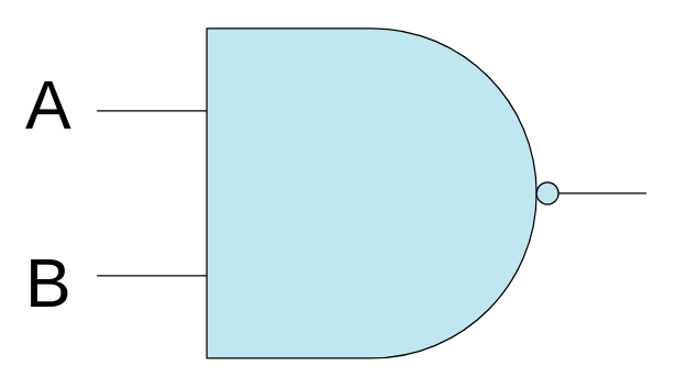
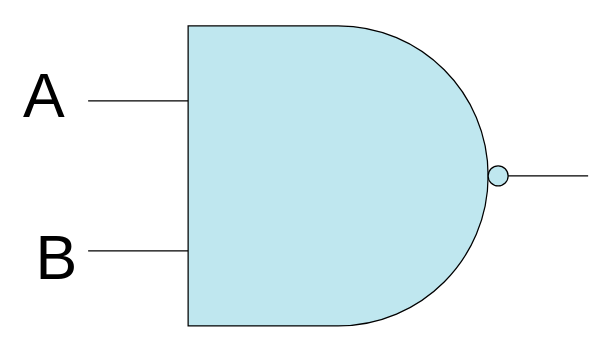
  <mxCell id="0" />
  <mxCell id="1" parent="0" />
  <mxCell id="2" value="&lt;font style=&quot;font-size: 50px&quot;&gt;A&lt;/font&gt;" style="text;html=1;strokeColor=none;fillColor=none;align=center;verticalAlign=middle;whiteSpace=wrap;rounded=0;" parent="1" vertex="1"><mxGeometry x="20" y="60" width="30" height="30" as="geometry" /></mxCell>
- <mxCell id="3" value="&lt;font style=&quot;font-size: 50px&quot;&gt;B&lt;/font&gt;" style="text;html=1;strokeColor=none;fillColor=none;align=center;verticalAlign=middle;whiteSpace=wrap;rounded=0;" parent="1" vertex="1"><mxGeometry x="20" y="190" width="30" height="30" as="geometry" /></mxCell>
+ <mxCell id="3" value="&lt;font style=&quot;font-size: 50px&quot;&gt;B&lt;/font&gt;" style="text;html=1;strokeColor=none;fillColor=none;align=center;verticalAlign=middle;whiteSpace=wrap;rounded=0;" parent="1" vertex="1"><mxGeometry x="30" y="190" width="30" height="30" as="geometry" /></mxCell>
  <mxCell id="4" value="" style="verticalLabelPosition=bottom;shadow=0;dashed=0;align=center;html=1;verticalAlign=top;shape=mxgraph.electrical.logic_gates.logic_gate;operation=and;negating=1;aspect=fixed;fillColor=#BFE7EF;" vertex="1" parent="1"><mxGeometry x="70" y="20" width="400" height="240" as="geometry" /></mxCell>
